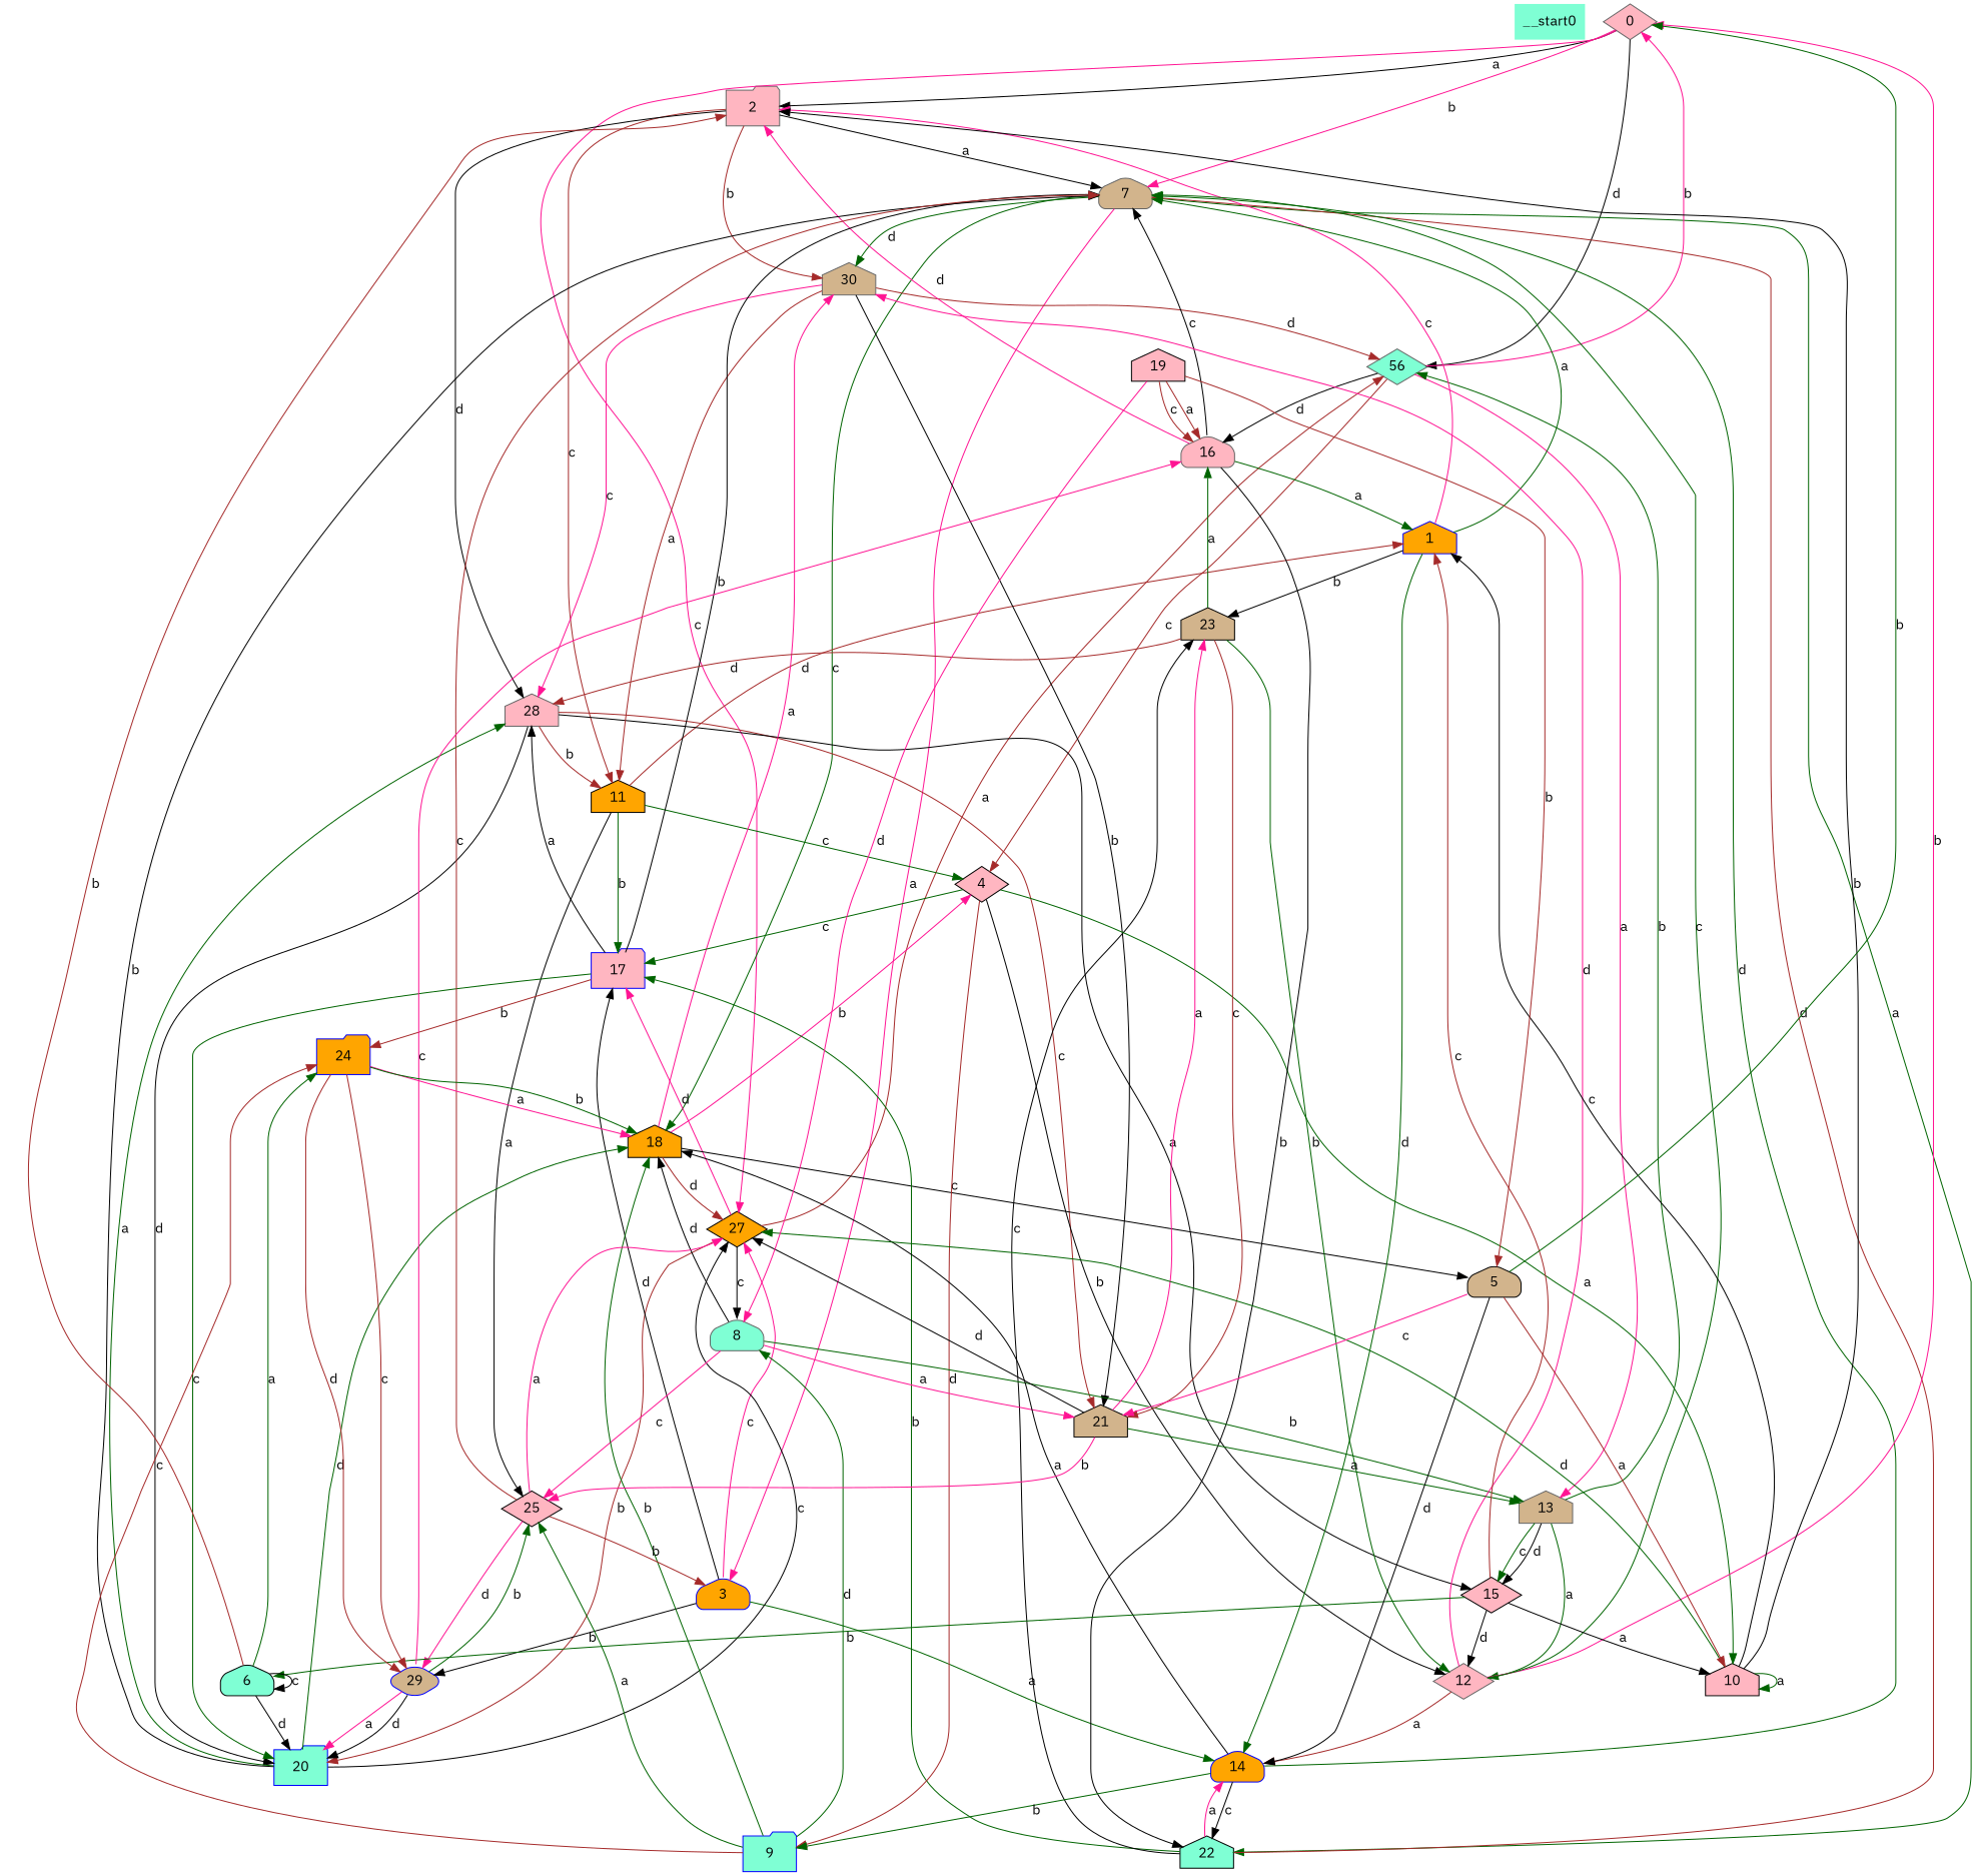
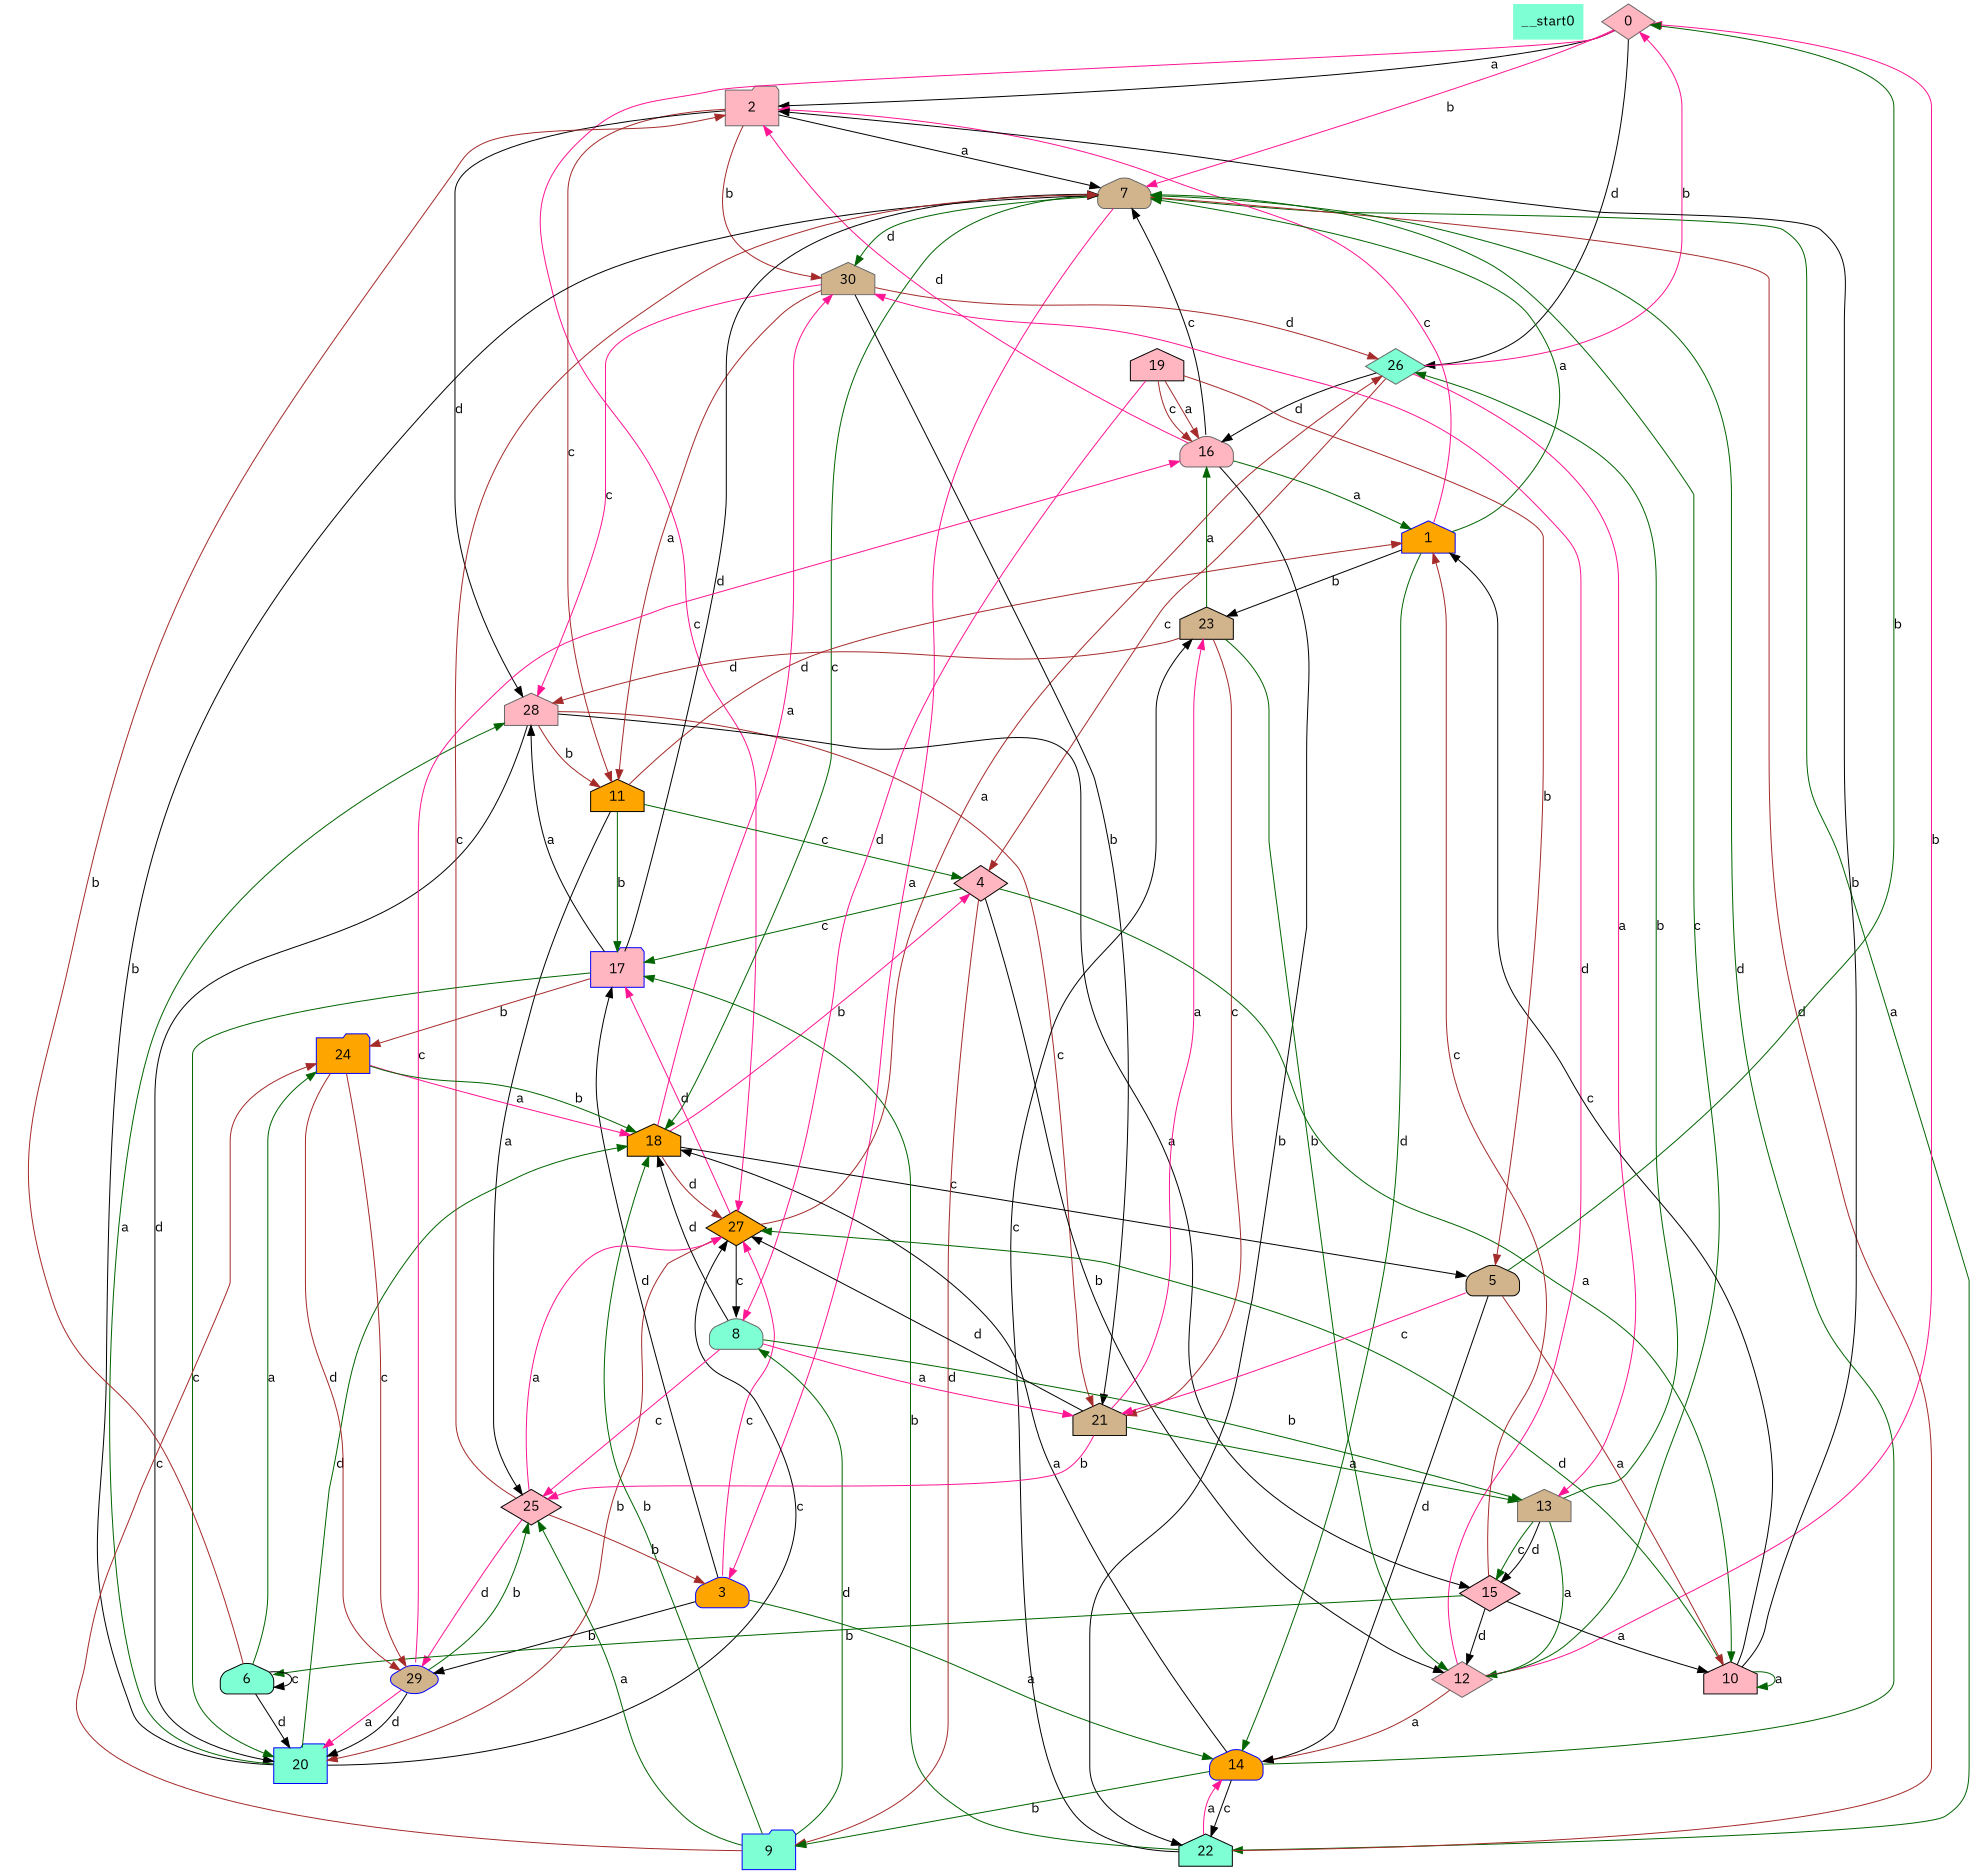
  digraph {
    fontname="IBM Plex Sans"
    rankdir=TB
    node [color=black fillcolor=lightpink fontname="IBM Plex Sans" shape=house style=filled]
    edge [color=black fontname="IBM Plex Sans"]
    __start0 [color=gray40 fillcolor=aquamarine shape=none]
    n2 [color=gray40 label=0 shape=diamond]
    n3 [color=gray40 label=2 shape=folder]
    n4 [color=gray40 fillcolor=tan label=7 style="rounded,filled"]
-   n5 [color=gray40 fillcolor=aquamarine label=56 shape=diamond]
+   n5 [color=gray40 fillcolor=aquamarine label=26 shape=diamond]
    n6 [fillcolor=orange label=27 shape=diamond]
    n7 [fillcolor=orange label=11]
    n8 [color=gray40 label=28]
    n9 [color=gray40 fillcolor=tan label=30]
    n10 [color=blue fillcolor=orange label=3 style="rounded,filled"]
    n11 [fillcolor=orange label=18]
    n12 [fillcolor=aquamarine label=22]
    n13 [label=4 shape=diamond]
    n14 [color=gray40 fillcolor=tan label=13]
    n15 [color=gray40 label=16 style="rounded,filled"]
    n16 [color=blue label=17 shape=folder]
    n17 [color=blue fillcolor=aquamarine label=20 shape=folder style="rounded,filled"]
    n18 [color=gray40 fillcolor=aquamarine label=8 style="rounded,filled"]
    n19 [color=blue fillcolor=orange label=1]
    n20 [color=blue fillcolor=orange label=14 style="rounded,filled"]
    n21 [fillcolor=tan label=23]
    n22 [color=blue fillcolor=aquamarine label=9 shape=folder]
    n23 [color=gray40 label=12 shape=diamond]
    n24 [fillcolor=tan label=21]
    n25 [label=25 shape=diamond]
    n26 [label=15 shape=diamond]
    n27 [color=blue fillcolor=tan label=29 shape=diamond style="rounded,filled"]
    n28 [color=blue fillcolor=orange label=24 shape=folder style="rounded,filled"]
    n29 [label=10]
    n30 [fillcolor=tan label=5 style="rounded,filled"]
    n31 [fillcolor=aquamarine label=6 style="rounded,filled"]
    n32 [label=19]
    n2 -> n3 [label=a]
    n2 -> n4 [color=deeppink label=b]
    n2 -> n5 [label=d]
    n2 -> n6 [color=deeppink label=c]
    n3 -> n4 [label=a]
    n3 -> n7 [color=brown label=c]
    n3 -> n8 [label=d]
    n3 -> n9 [color=brown label=b]
    n4 -> n9 [color=darkgreen label=d]
    n4 -> n10 [color=deeppink label=a]
    n4 -> n11 [color=darkgreen label=c]
    n4 -> n12 [color=darkgreen label=a]
    n5 -> n2 [color=deeppink label=b]
    n5 -> n13 [color=brown label=c]
    n5 -> n14 [color=deeppink label=a]
    n5 -> n15 [label=d]
    n6 -> n5 [color=brown label=a]
    n6 -> n16 [color=deeppink label=d]
    n6 -> n17 [color=brown label=b]
    n6 -> n18 [label=c]
    n7 -> n13 [color=darkgreen label=c]
    n7 -> n16 [color=darkgreen label=b]
    n7 -> n19 [color=brown label=d]
    n7 -> n25 [label=a]
    n8 -> n7 [color=brown label=b]
    n8 -> n17 [label=d]
    n8 -> n24 [color=brown label=c]
    n8 -> n26 [label=a]
    n9 -> n5 [color=brown label=d]
    n9 -> n7 [color=brown label=a]
    n9 -> n8 [color=deeppink label=c]
    n9 -> n24 [label=b]
    n10 -> n6 [color=deeppink label=c]
    n10 -> n16 [label=d]
    n10 -> n20 [color=darkgreen label=a]
    n10 -> n27 [label=b]
    n11 -> n6 [color=brown label=d]
    n11 -> n9 [color=deeppink label=a]
    n11 -> n13 [color=deeppink label=b]
    n11 -> n30 [label=c]
    n12 -> n4 [color=brown label=d]
    n12 -> n16 [color=darkgreen label=b]
    n12 -> n20 [color=deeppink label=a]
    n12 -> n21 [label=c]
    n13 -> n16 [color=darkgreen label=c]
    n13 -> n22 [color=brown label=d]
    n13 -> n23 [label=b]
    n13 -> n29 [color=darkgreen label=a]
    n14 -> n5 [color=darkgreen label=b]
    n14 -> n23 [color=darkgreen label=a]
    n14 -> n26 [color=darkgreen label=c]
    n14 -> n26 [label=d]
    n15 -> n3 [color=deeppink label=d]
    n15 -> n4 [label=c]
    n15 -> n12 [label=b]
    n15 -> n19 [color=darkgreen label=a]
-   n16 -> n4 [label=b]
+   n16 -> n4 [label=d]
    n16 -> n8 [label=a]
    n16 -> n17 [color=darkgreen label=c]
    n16 -> n28 [color=brown label=b]
    n17 -> n4 [label=b]
    n17 -> n6 [label=c]
    n17 -> n8 [color=darkgreen label=a]
    n17 -> n11 [color=darkgreen label=d]
    n18 -> n11 [label=d]
    n18 -> n14 [color=darkgreen label=b]
    n18 -> n24 [color=deeppink label=a]
    n18 -> n25 [color=deeppink label=c]
    n19 -> n3 [color=deeppink label=c]
    n19 -> n4 [color=darkgreen label=a]
    n19 -> n20 [color=darkgreen label=d]
    n19 -> n21 [label=b]
    n20 -> n4 [color=darkgreen label=d]
    n20 -> n11 [label=a]
    n20 -> n12 [label=c]
    n20 -> n22 [color=darkgreen label=b]
    n21 -> n8 [color=brown label=d]
    n21 -> n15 [color=darkgreen label=a]
    n21 -> n23 [color=darkgreen label=b]
    n21 -> n24 [color=brown label=c]
    n22 -> n11 [color=darkgreen label=b]
    n22 -> n18 [color=darkgreen label=d]
    n22 -> n25 [color=darkgreen label=a]
    n22 -> n28 [color=brown label=c]
    n23 -> n2 [color=deeppink label=b]
    n23 -> n4 [color=darkgreen label=c]
    n23 -> n9 [color=deeppink label=d]
    n23 -> n20 [color=brown label=a]
    n24 -> n6 [label=d]
    n24 -> n14 [color=darkgreen label=a]
    n24 -> n21 [color=deeppink label=a]
    n24 -> n25 [color=deeppink label=b]
    n25 -> n4 [color=brown label=c]
    n25 -> n6 [color=deeppink label=a]
    n25 -> n10 [color=brown label=b]
    n25 -> n27 [color=deeppink label=d]
    n26 -> n19 [color=brown label=c]
    n26 -> n23 [label=d]
    n26 -> n29 [label=a]
    n26 -> n31 [color=darkgreen label=b]
    n27 -> n15 [color=deeppink label=c]
    n27 -> n17 [color=deeppink label=a]
    n27 -> n17 [label=d]
    n27 -> n25 [color=darkgreen label=b]
    n28 -> n11 [color=deeppink label=a]
    n28 -> n11 [color=darkgreen label=b]
    n28 -> n27 [color=brown label=c]
    n28 -> n27 [color=brown label=d]
    n29 -> n3 [label=b]
    n29 -> n6 [color=darkgreen label=d]
    n29 -> n19 [label=c]
    n29 -> n29 [color=darkgreen label=a]
    n30 -> n2 [color=darkgreen label=b]
    n30 -> n20 [label=d]
    n30 -> n24 [color=deeppink label=c]
    n30 -> n29 [color=brown label=a]
    n31 -> n3 [color=brown label=b]
    n31 -> n17 [label=d]
    n31 -> n28 [color=darkgreen label=a]
    n31 -> n31 [label=c]
    n32 -> n15 [color=brown label=a]
    n32 -> n15 [color=brown label=c]
    n32 -> n18 [color=deeppink label=d]
    n32 -> n30 [color=brown label=b]
  }
